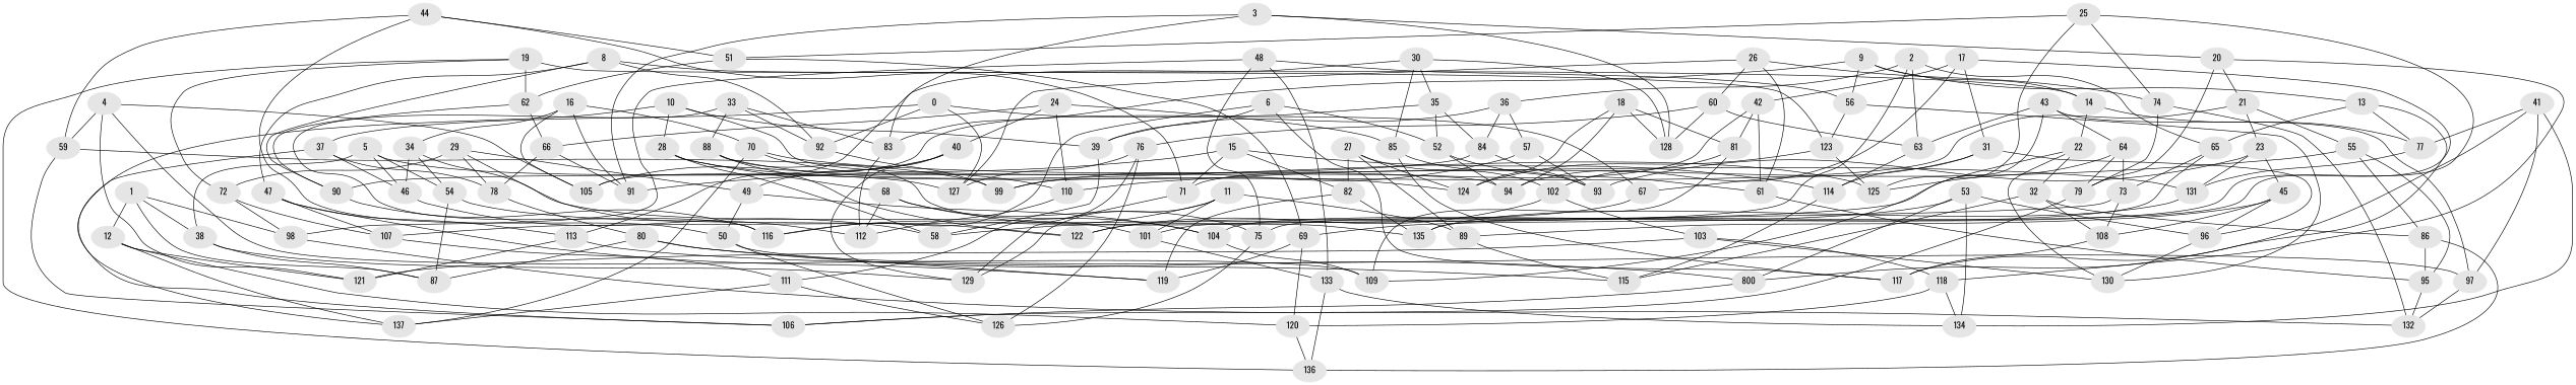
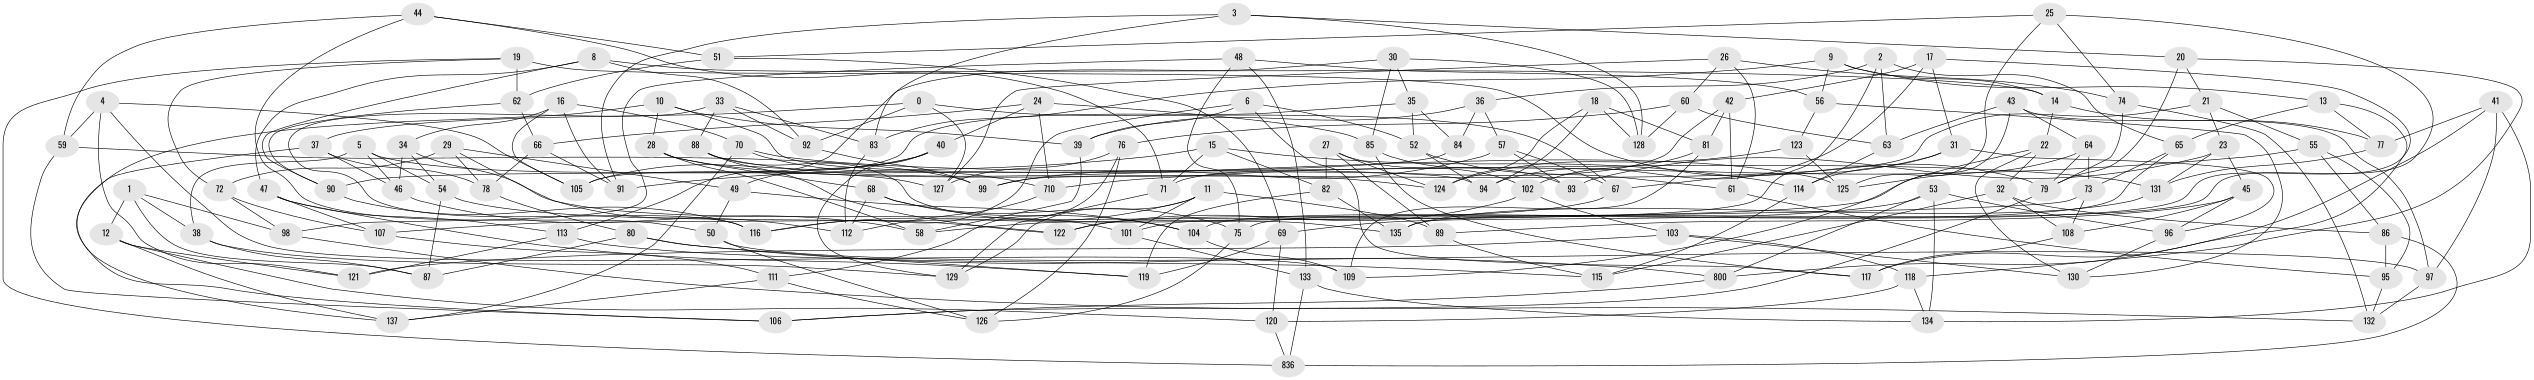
  graph {
    fontname=Oswald
    node [color=gray90 fontname=Oswald style=filled]
    edge [fontname=Oswald]
    1
    12
    38
    87
    98
    121
    120
    137
    129
    132
    2
    36
    63
    65
    101
    39
    84
    57
    114
    75
    73
    133
    3
    20
    83
    91
    128
    21
    79
    118
    112
    4
    59
    105
    109
    106
    99
    5
    46
    54
    127
    58
    122
    6
    52
    116
    117
    94
    61
    n50 [label=0]
    37
    67
    92
    78
    8
    14
    47
    90
    77
    22
    113
    107
    119
    9
    13
    56
    123
    130
    10
    28
    124
    68
    11
    89
    115
-   136
+   136 [label=836]
    131
    32
    15
    71
    82
    135
    16
    34
    70
-   110
+   110 [label=710]
    17
    31
    42
    104
    96
    81
    18
    102
    19
    62
    72
    66
    125
    23
    55
    134
    45
    93
    86
    95
    108
    24
    40
    85
    49
    25
    51
    74
    69
    26
    60
    76
    27
    103
    29
    50
    80
    30
    35
    33
    88
    41
    97
    n130 [label=800]
    43
    64
    44
    126
    111
    48
    53
    1 -- 12
    1 -- 38
    1 -- 87
    1 -- 98
    12 -- 121
    12 -- 120
    12 -- 137
    38 -- 87
    38 -- 129
    98 -- 132
    120 -- 136
    2 -- 36
    2 -- 63
    2 -- 65
    2 -- 101
    36 -- 39
    36 -- 84
    36 -- 57
    63 -- 114
    65 -- 75
    65 -- 73
    101 -- 133
    39 -- 58
    84 -- 90
-   84 -- 93
    57 -- 99
+   57 -- 67
    57 -- 93
    114 -- 115
    75 -- 126
    73 -- 107
    73 -- 108
    133 -- 136
    133 -- 134
    3 -- 20
    3 -- 83
    3 -- 91
    3 -- 128
    20 -- 21
    20 -- 79
    20 -- 118
    83 -- 112
    21 -- 99
    21 -- 23
    21 -- 55
    79 -- 106
    118 -- 120
    118 -- 134
    4 -- 121
    4 -- 59
    4 -- 105
    4 -- 109
    59 -- 106
    59 -- 99
    5 -- 38
    5 -- 46
    5 -- 54
    5 -- 127
    46 -- 58
    54 -- 87
    54 -- 122
    6 -- 39
    6 -- 52
    6 -- 116
    6 -- 117
    52 -- 94
    52 -- 61
    61 -- 95
    n50 -- 127
    n50 -- 37
    n50 -- 67
    n50 -- 92
    37 -- 137
    37 -- 46
    37 -- 78
    67 -- 122
    92 -- 99
    78 -- 80
    8 -- 92
    8 -- 14
    8 -- 47
    8 -- 90
    14 -- 77
    14 -- 22
    47 -- 113
    47 -- 107
    47 -- 119
    90 -- 116
    77 -- 131
    22 -- 58
    22 -- 130
    22 -- 32
    113 -- 121
    113 -- 115
    107 -- 111
    9 -- 83
    9 -- 14
    9 -- 13
    9 -- 56
    13 -- 65
    13 -- 117
    13 -- 77
    56 -- 123
    56 -- 130
    123 -- 124
    123 -- 125
    10 -- 39
    10 -- 106
    10 -- 94
    10 -- 28
    28 -- 58
    28 -- 124
    28 -- 68
    68 -- 75
    68 -- 112
    68 -- 104
    11 -- 129
    11 -- 101
    11 -- 116
    11 -- 89
    89 -- 115
    131 -- 135
    32 -- 115
    32 -- 86
    32 -- 108
    15 -- 114
    15 -- 91
    15 -- 71
    15 -- 82
    71 -- 129
    82 -- 119
    82 -- 135
    16 -- 91
    16 -- 105
    16 -- 34
    16 -- 70
    34 -- 101
    34 -- 46
    34 -- 54
    70 -- 137
    70 -- 131
    70 -- 110
    110 -- 112
    17 -- 94
    17 -- 31
    17 -- 42
    17 -- 104
    31 -- 114
    31 -- 67
    31 -- 96
    42 -- 61
    42 -- 71
    42 -- 81
    104 -- 109
    96 -- 130
    81 -- 109
    81 -- 102
    18 -- 128
    18 -- 94
    18 -- 124
    18 -- 81
    102 -- 122
    102 -- 103
-   19 -- 123
+   19 -- 79
    19 -- 136
    19 -- 62
    19 -- 72
    62 -- 90
    62 -- 66
    72 -- 98
    72 -- 107
    66 -- 91
    66 -- 78
    23 -- 131
    23 -- 45
    23 -- 93
    55 -- 110
    55 -- 86
    55 -- 95
    45 -- 89
    45 -- 96
    45 -- 108
    86 -- 136
    86 -- 95
    95 -- 132
    108 -- 117
    24 -- 110
    24 -- 66
    24 -- 40
    24 -- 85
    40 -- 129
    40 -- 105
    40 -- 49
    85 -- 117
    85 -- 93
    49 -- 104
    49 -- 50
    25 -- 135
    25 -- 125
    25 -- 51
    25 -- 74
    51 -- 62
    51 -- 69
    74 -- 132
    74 -- 79
    69 -- 120
    69 -- 119
    26 -- 127
    26 -- 61
    26 -- 74
    26 -- 60
    60 -- 63
    60 -- 128
    60 -- 76
    76 -- 127
    76 -- 126
    76 -- 111
    27 -- 124
    27 -- 89
    27 -- 82
    27 -- 102
    103 -- 121
    103 -- 118
    103 -- 130
    29 -- 112
    29 -- 78
    29 -- 72
    29 -- 49
    50 -- 97
    50 -- 126
    80 -- 87
    80 -- 119
    80 -- n130
    30 -- 128
    30 -- 113
    30 -- 85
    30 -- 35
    35 -- 84
    35 -- 105
    35 -- 52
    33 -- 83
    33 -- 116
    33 -- 92
    33 -- 88
    88 -- 122
    88 -- 135
    88 -- 125
    41 -- 77
    41 -- 134
    41 -- 97
    41 -- n130
    97 -- 132
    n130 -- 106
    43 -- 63
    43 -- 109
    43 -- 97
    43 -- 64
    64 -- 73
    64 -- 79
    64 -- 125
    44 -- 59
    44 -- 71
    44 -- 51
    44 -- 50
    111 -- 137
    111 -- 126
    48 -- 98
    48 -- 75
    48 -- 133
    48 -- 56
    53 -- 96
    53 -- 134
    53 -- 69
    53 -- n130
  }
